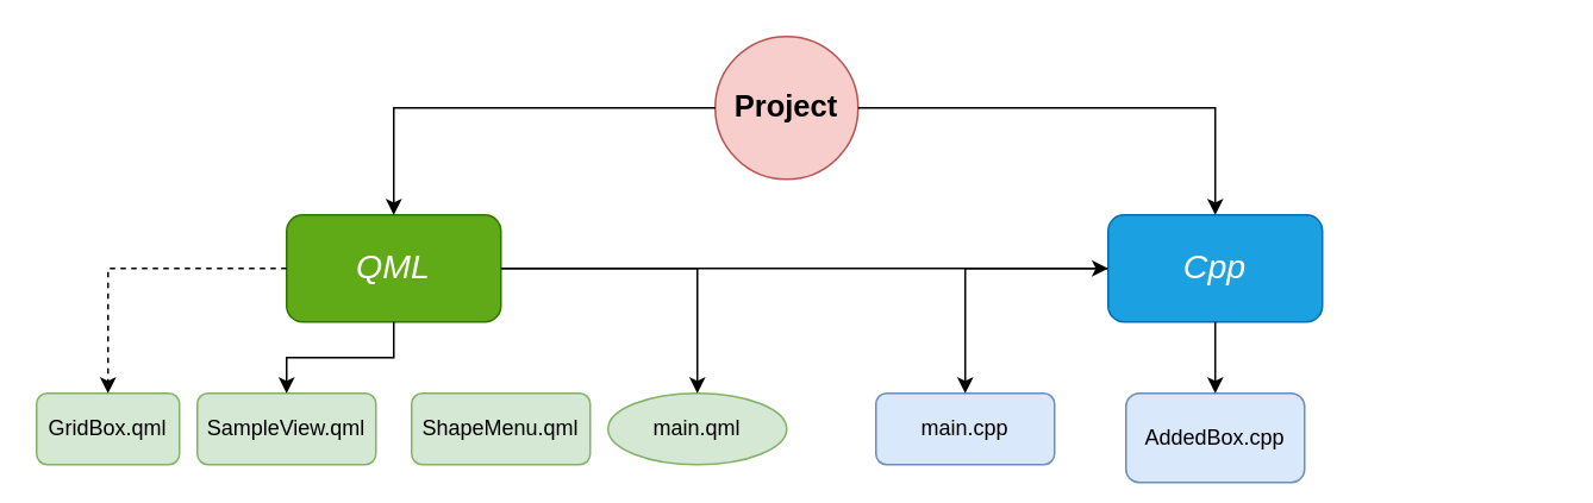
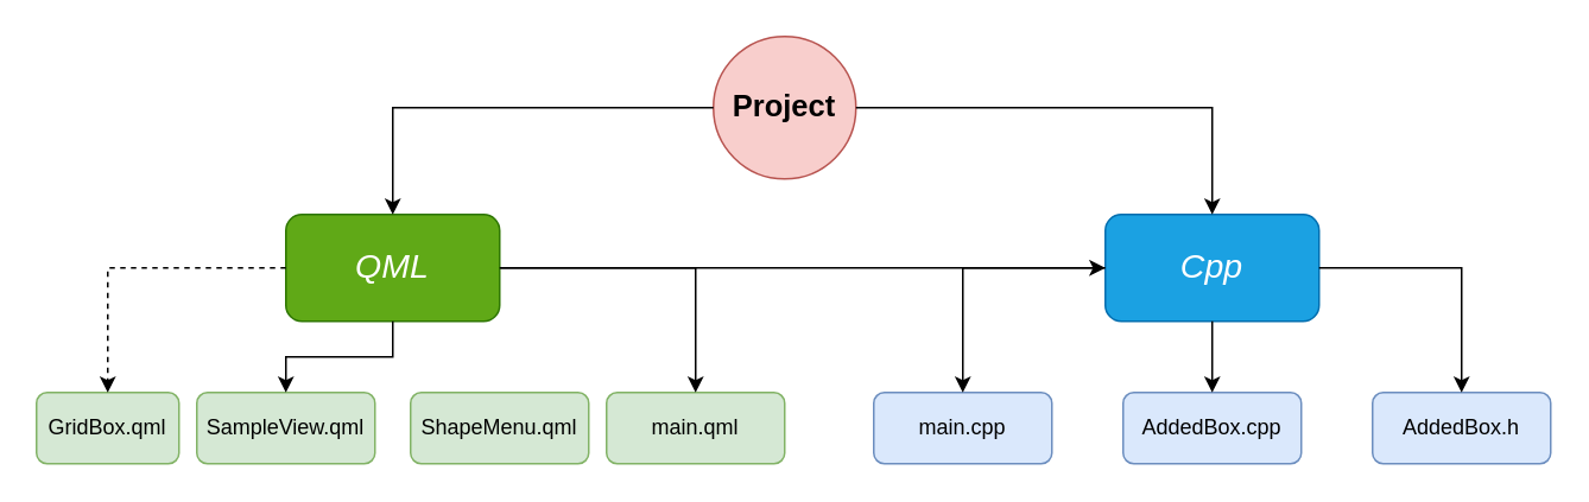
  <mxCell id="0" />
  <mxCell id="1" parent="0" />
  <mxCell id="2" value="Project" style="ellipse;whiteSpace=wrap;html=1;aspect=fixed;fillColor=#f8cecc;strokeColor=#b85450;fontStyle=1;fontSize=17;" parent="1" vertex="1"><mxGeometry x="400" y="20" width="80" height="80" as="geometry" /></mxCell>
  <mxCell id="3" value="" style="edgeStyle=orthogonalEdgeStyle;rounded=0;orthogonalLoop=1;jettySize=auto;html=1;" parent="1" source="4" target="9" edge="1"><mxGeometry relative="1" as="geometry" /></mxCell>
  <mxCell id="4" value="QML" style="rounded=1;whiteSpace=wrap;html=1;fillColor=#60a917;fontColor=#ffffff;strokeColor=#2D7600;fontStyle=2;fontSize=19;" parent="1" vertex="1"><mxGeometry x="160" y="120" width="120" height="60" as="geometry" /></mxCell>
  <mxCell id="5" value="GridBox.qml" style="rounded=1;whiteSpace=wrap;html=1;fillColor=#d5e8d4;strokeColor=#82b366;" parent="1" vertex="1"><mxGeometry x="20" y="220" width="80" height="40" as="geometry" /></mxCell>
  <mxCell id="6" value="SampleView.qml" style="rounded=1;whiteSpace=wrap;html=1;fillColor=#d5e8d4;strokeColor=#82b366;" parent="1" vertex="1"><mxGeometry x="110" y="220" width="100" height="40" as="geometry" /></mxCell>
  <mxCell id="7" value="ShapeMenu.qml" style="rounded=1;whiteSpace=wrap;html=1;fillColor=#d5e8d4;strokeColor=#82b366;" parent="1" vertex="1"><mxGeometry x="230" y="220" width="100" height="40" as="geometry" /></mxCell>
- <mxCell id="8" value="main.qml" style="ellipse;whiteSpace=wrap;html=1;fillColor=#d5e8d4;strokeColor=#82b366;" parent="1" vertex="1"><mxGeometry x="340" y="220" width="100" height="40" as="geometry" /></mxCell>
+ <mxCell id="8" value="main.qml" style="rounded=1;whiteSpace=wrap;html=1;fillColor=#d5e8d4;strokeColor=#82b366;" parent="1" vertex="1"><mxGeometry x="340" y="220" width="100" height="40" as="geometry" /></mxCell>
  <mxCell id="9" value="Cpp" style="rounded=1;whiteSpace=wrap;html=1;fillColor=#1ba1e2;fontColor=#ffffff;strokeColor=#006EAF;fontStyle=2;fontSize=19;" parent="1" vertex="1"><mxGeometry x="620" y="120" width="120" height="60" as="geometry" /></mxCell>
  <mxCell id="10" value="" style="endArrow=classic;html=1;rounded=0;entryX=0.5;entryY=0;entryDx=0;entryDy=0;exitX=1;exitY=0.5;exitDx=0;exitDy=0;" parent="1" source="4" target="8" edge="1"><mxGeometry width="50" height="50" relative="1" as="geometry"><mxPoint x="270" y="240" as="sourcePoint" /><mxPoint x="320" y="190" as="targetPoint" /><Array as="points"><mxPoint x="390" y="150" /></Array></mxGeometry></mxCell>
  <mxCell id="11" value="" style="edgeStyle=orthogonalEdgeStyle;rounded=0;orthogonalLoop=1;jettySize=auto;html=1;entryX=0.5;entryY=0;entryDx=0;entryDy=0;exitX=0.5;exitY=1;exitDx=0;exitDy=0;" parent="1" source="4" target="6" edge="1"><mxGeometry relative="1" as="geometry"><mxPoint x="230" y="190" as="sourcePoint" /><mxPoint x="260" y="230" as="targetPoint" /></mxGeometry></mxCell>
  <mxCell id="12" value="" style="endArrow=classic;html=1;rounded=0;entryX=0.5;entryY=0;entryDx=0;entryDy=0;exitX=0;exitY=0.5;exitDx=0;exitDy=0;dashed=1;" parent="1" source="4" target="5" edge="1"><mxGeometry width="50" height="50" relative="1" as="geometry"><mxPoint x="290" y="160" as="sourcePoint" /><mxPoint x="380" y="230" as="targetPoint" /><Array as="points"><mxPoint x="60" y="150" /></Array></mxGeometry></mxCell>
  <mxCell id="13" value="" style="endArrow=classic;html=1;rounded=0;" parent="1" source="2" target="4" edge="1"><mxGeometry width="50" height="50" relative="1" as="geometry"><mxPoint x="340" y="50" as="sourcePoint" /><mxPoint x="220" y="120" as="targetPoint" /><Array as="points"><mxPoint x="220" y="60" /></Array></mxGeometry></mxCell>
  <mxCell id="14" value="" style="endArrow=classic;html=1;rounded=0;entryX=0.5;entryY=0;entryDx=0;entryDy=0;exitX=1;exitY=0.5;exitDx=0;exitDy=0;" parent="1" source="2" target="9" edge="1"><mxGeometry width="50" height="50" relative="1" as="geometry"><mxPoint x="485" y="60" as="sourcePoint" /><mxPoint x="400" y="120" as="targetPoint" /><Array as="points"><mxPoint x="680" y="60" /></Array></mxGeometry></mxCell>
  <mxCell id="15" value="main.cpp" style="rounded=1;whiteSpace=wrap;html=1;fillColor=#dae8fc;strokeColor=#6c8ebf;" parent="1" vertex="1"><mxGeometry x="490" y="220" width="100" height="40" as="geometry" /></mxCell>
- <mxCell id="16" value="AddedBox.cpp" style="rounded=1;whiteSpace=wrap;html=1;fillColor=#dae8fc;strokeColor=#6c8ebf;" parent="1" vertex="1"><mxGeometry x="630" y="220" width="100" height="50" as="geometry" /></mxCell>
+ <mxCell id="16" value="AddedBox.cpp" style="rounded=1;whiteSpace=wrap;html=1;fillColor=#dae8fc;strokeColor=#6c8ebf;" parent="1" vertex="1"><mxGeometry x="630" y="220" width="100" height="40" as="geometry" /></mxCell>
+ <mxCell id="17" value="AddedBox.h" style="rounded=1;whiteSpace=wrap;html=1;fillColor=#dae8fc;strokeColor=#6c8ebf;" parent="1" vertex="1"><mxGeometry x="770" y="220" width="100" height="40" as="geometry" /></mxCell>
  <mxCell id="18" value="" style="endArrow=classic;html=1;rounded=0;entryX=0.5;entryY=0;entryDx=0;entryDy=0;exitX=0;exitY=0.5;exitDx=0;exitDy=0;" parent="1" source="9" target="15" edge="1"><mxGeometry width="50" height="50" relative="1" as="geometry"><mxPoint x="290" y="160" as="sourcePoint" /><mxPoint x="380" y="230" as="targetPoint" /><Array as="points"><mxPoint x="540" y="150" /></Array></mxGeometry></mxCell>
  <mxCell id="19" value="" style="endArrow=classic;html=1;rounded=0;entryX=0.5;entryY=0;entryDx=0;entryDy=0;exitX=0.5;exitY=1;exitDx=0;exitDy=0;" parent="1" source="9" target="16" edge="1"><mxGeometry width="50" height="50" relative="1" as="geometry"><mxPoint x="570" y="160" as="sourcePoint" /><mxPoint x="550" y="230" as="targetPoint" /><Array as="points"><mxPoint x="680" y="200" /></Array></mxGeometry></mxCell>
+ <mxCell id="20" value="" style="endArrow=classic;html=1;rounded=0;entryX=0.5;entryY=0;entryDx=0;entryDy=0;exitX=1;exitY=0.5;exitDx=0;exitDy=0;" parent="1" source="9" target="17" edge="1"><mxGeometry width="50" height="50" relative="1" as="geometry"><mxPoint x="570" y="160" as="sourcePoint" /><mxPoint x="550" y="230" as="targetPoint" /><Array as="points"><mxPoint x="820" y="150" /></Array></mxGeometry></mxCell>
